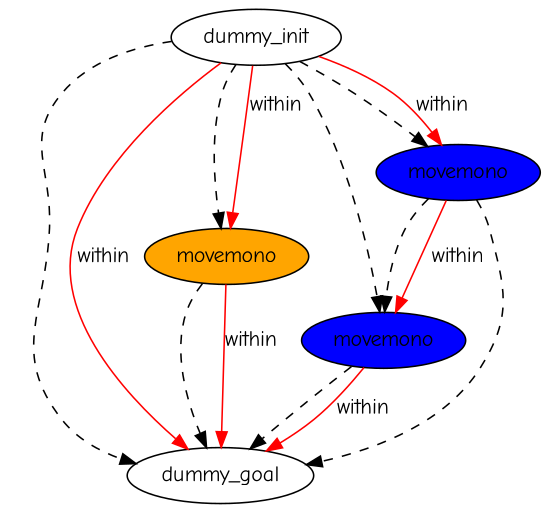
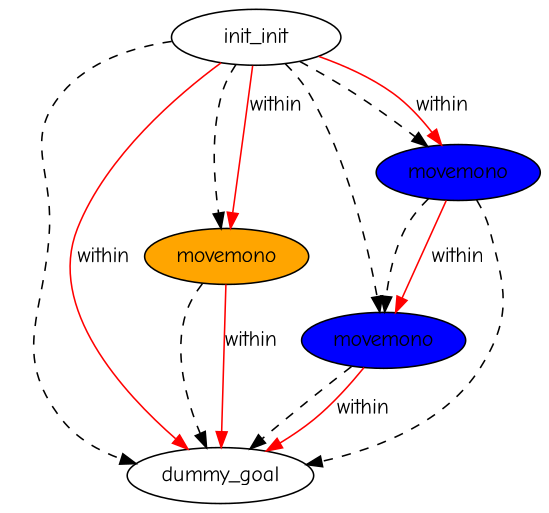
  digraph {
    fontname="Comic Neue"
    node [fillcolor=white style=filled fontname="Comic Neue"]
    edge [color=black style=dashed fontname="Comic Neue"]
-   n1 [label=dummy_init]
+   n1 [label=init_init]
    n2 [label=dummy_goal]
    n3 [fillcolor=orange label=movemono]
    n4 [fillcolor=blue label=movemono]
    n5 [fillcolor=blue label=movemono]
    n1 -> n2
    n1 -> n2 [color=red label=within style=""]
    n1 -> n3
    n1 -> n3 [color=red label=within style=""]
    n1 -> n4
    n1 -> n5
    n1 -> n5 [color=red label=within style=""]
    n3 -> n2
    n3 -> n2 [color=red label=within style=""]
    n4 -> n2
    n4 -> n2 [color=red label=within style=""]
    n5 -> n2
    n5 -> n4
    n5 -> n4 [color=red label=within style=""]
  }
